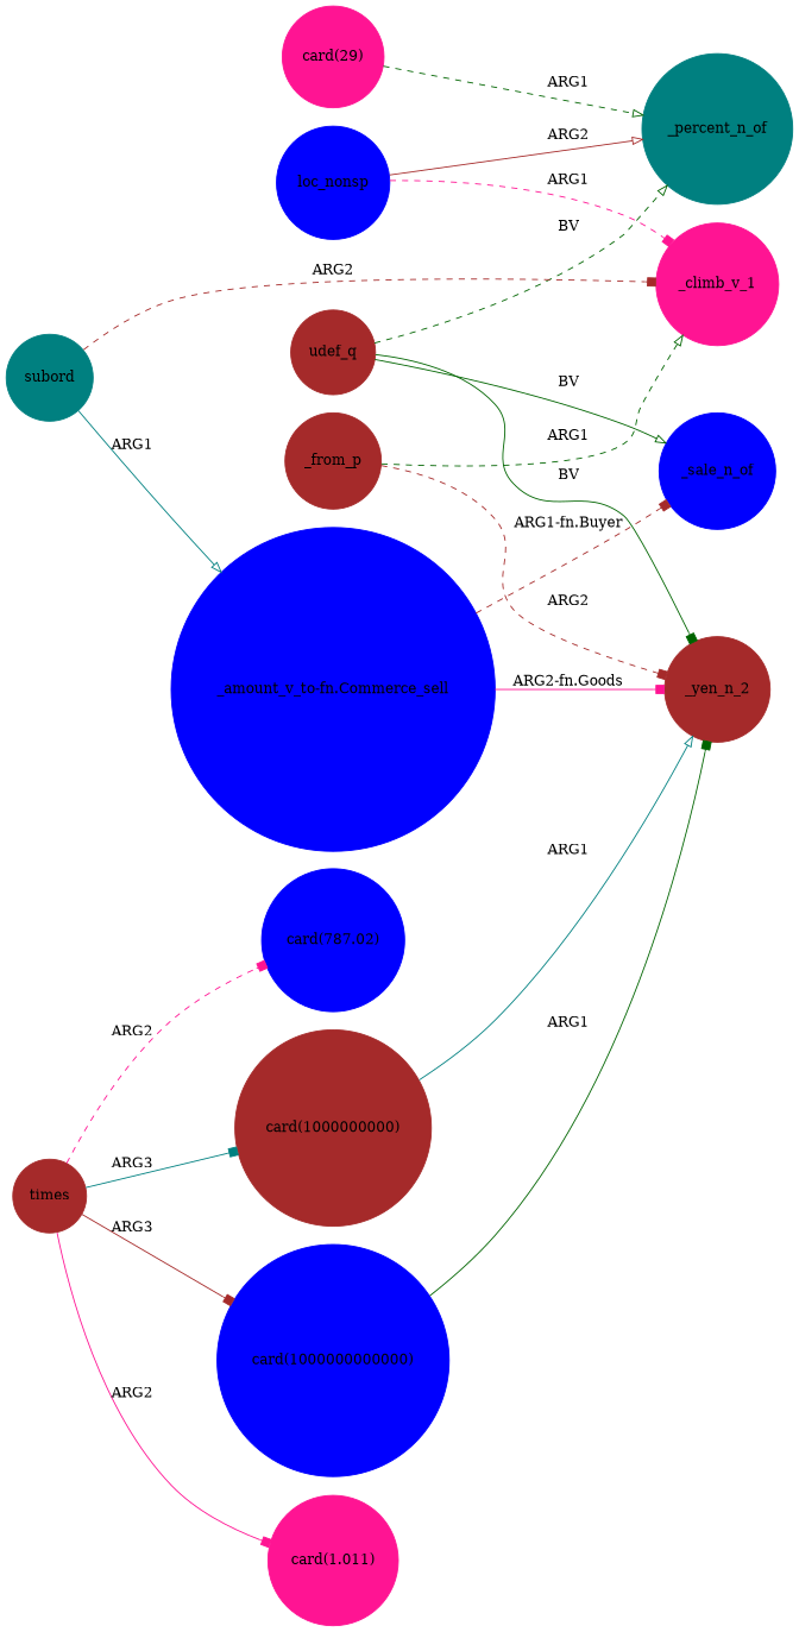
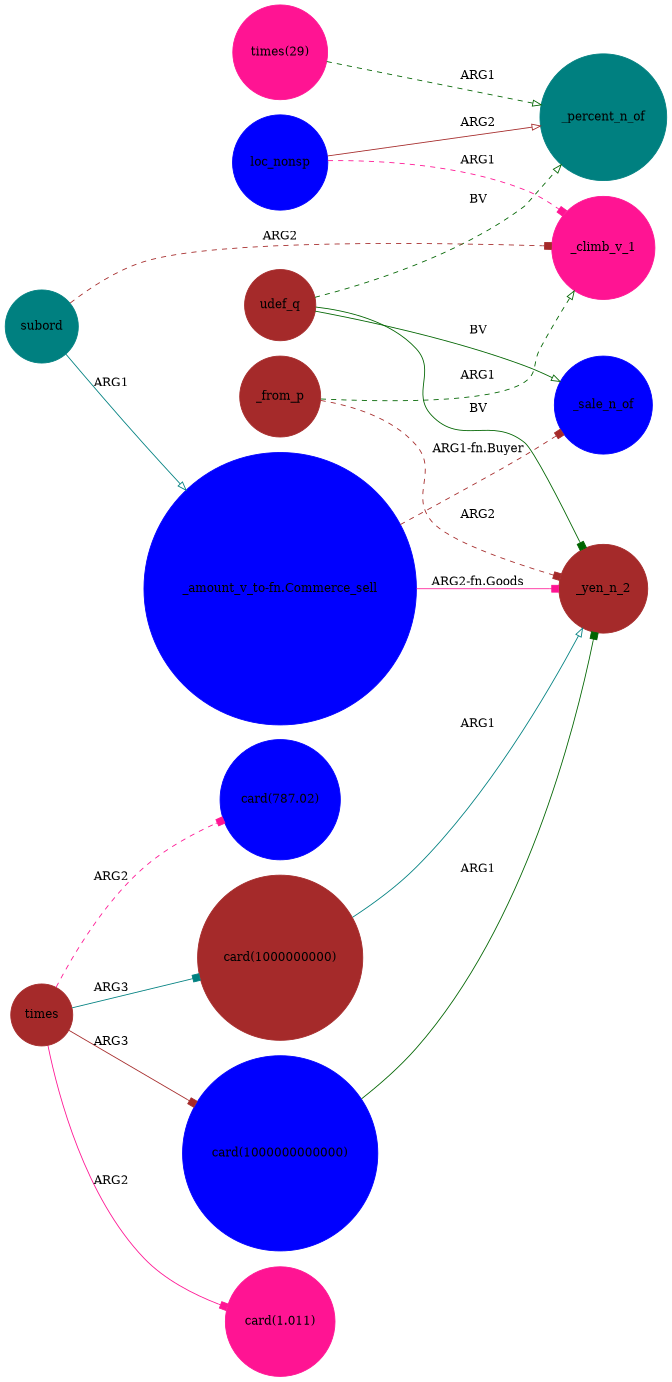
  digraph {
    rankdir=LR
    node [shape=circle style=filled color=brown]
    edge [color=darkgreen style=solid arrowhead=box]
    udef_q
    _percent_n_of [color=teal]
    _yen_n_2
    _sale_n_of [color=blue]
    times
    "card(787.02)" [color=blue]
    "card(1000000000)"
    "card(1000000000000)" [color=blue]
    "card(1.011)" [color=deeppink]
    subord [color=teal]
    "_amount_v_to-fn.Commerce_sell" [color=blue]
    _climb_v_1 [color=deeppink]
    _from_p
    loc_nonsp [color=blue]
-   "card(29)" [color=deeppink]
+   "card(29)" [color=deeppink label="times(29)"]
    udef_q -> _percent_n_of [label=BV style=dashed arrowhead=onormal]
    udef_q -> _yen_n_2 [label=BV]
    udef_q -> _sale_n_of [label=BV arrowhead=onormal]
    times -> "card(787.02)" [label=ARG2 color=deeppink style=dashed]
    times -> "card(1000000000)" [label=ARG3 color=teal]
    times -> "card(1000000000000)" [label=ARG3 color=brown]
    times -> "card(1.011)" [label=ARG2 color=deeppink]
    "card(1000000000)" -> _yen_n_2 [label=ARG1 color=teal arrowhead=onormal]
    "card(1000000000000)" -> _yen_n_2 [label=ARG1]
    subord -> "_amount_v_to-fn.Commerce_sell" [label=ARG1 color=teal arrowhead=onormal]
    subord -> _climb_v_1 [label=ARG2 color=brown style=dashed]
    "_amount_v_to-fn.Commerce_sell" -> _yen_n_2 [label="ARG2-fn.Goods" color=deeppink]
    "_amount_v_to-fn.Commerce_sell" -> _sale_n_of [label="ARG1-fn.Buyer" color=brown style=dashed]
    _from_p -> _yen_n_2 [label=ARG2 color=brown style=dashed]
    _from_p -> _climb_v_1 [label=ARG1 style=dashed arrowhead=onormal]
    loc_nonsp -> _percent_n_of [label=ARG2 color=brown arrowhead=onormal]
    loc_nonsp -> _climb_v_1 [label=ARG1 color=deeppink style=dashed]
    "card(29)" -> _percent_n_of [label=ARG1 style=dashed arrowhead=onormal]
  }
